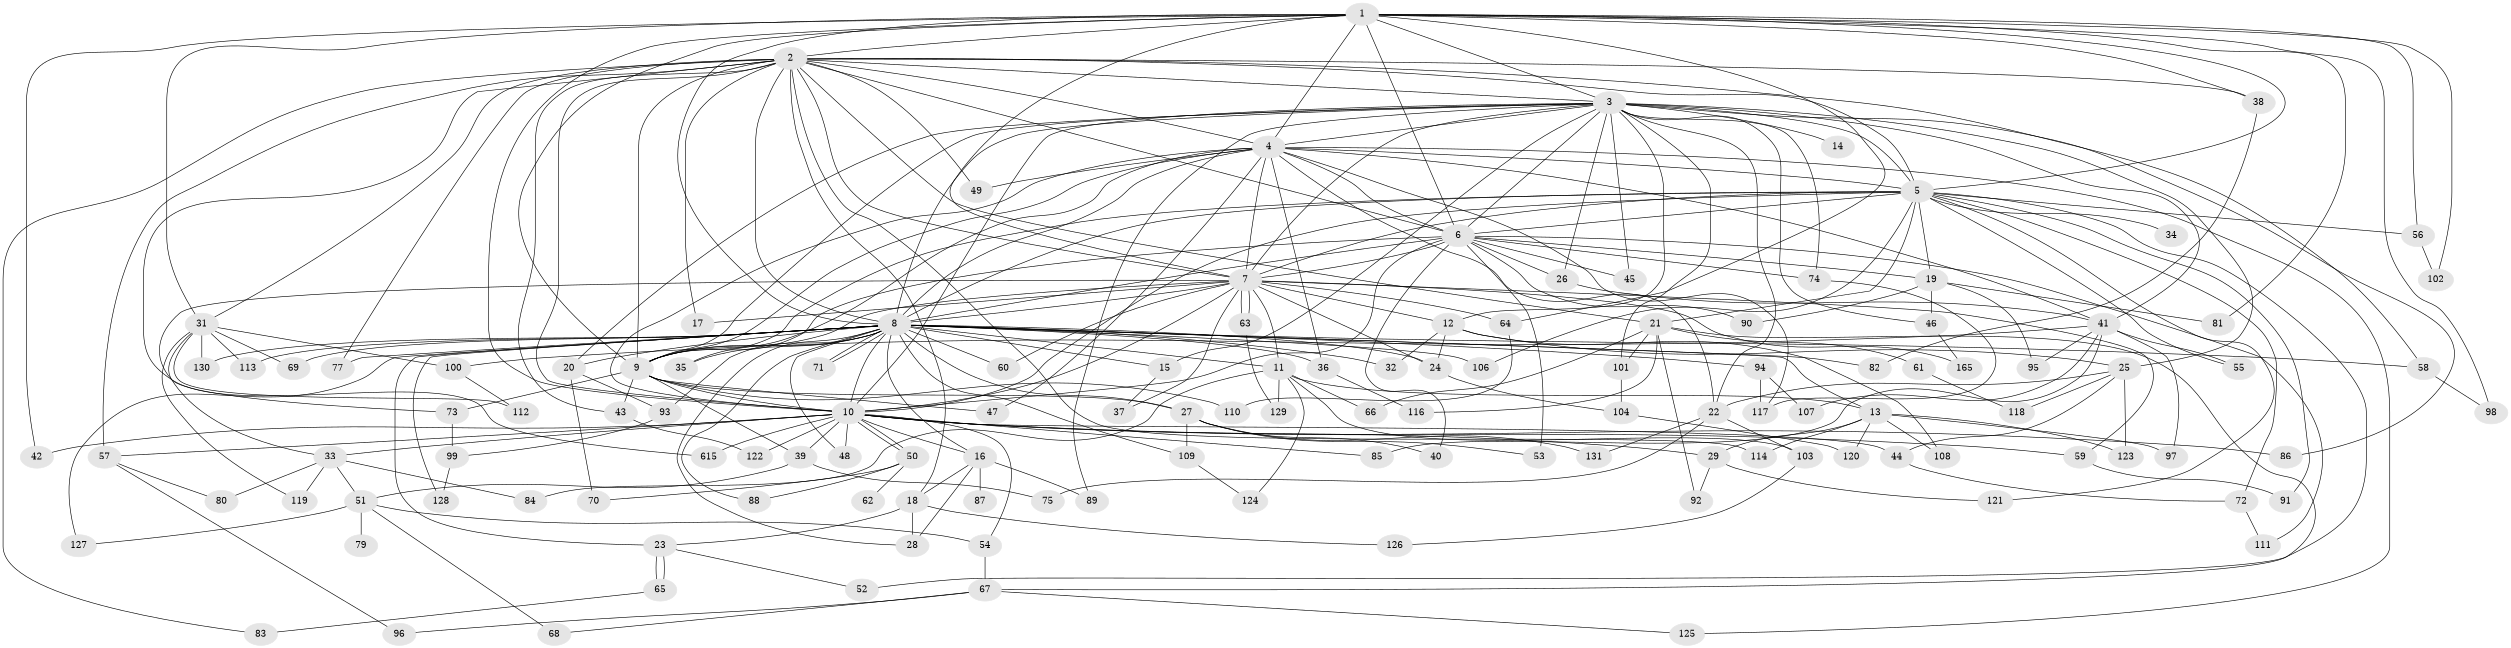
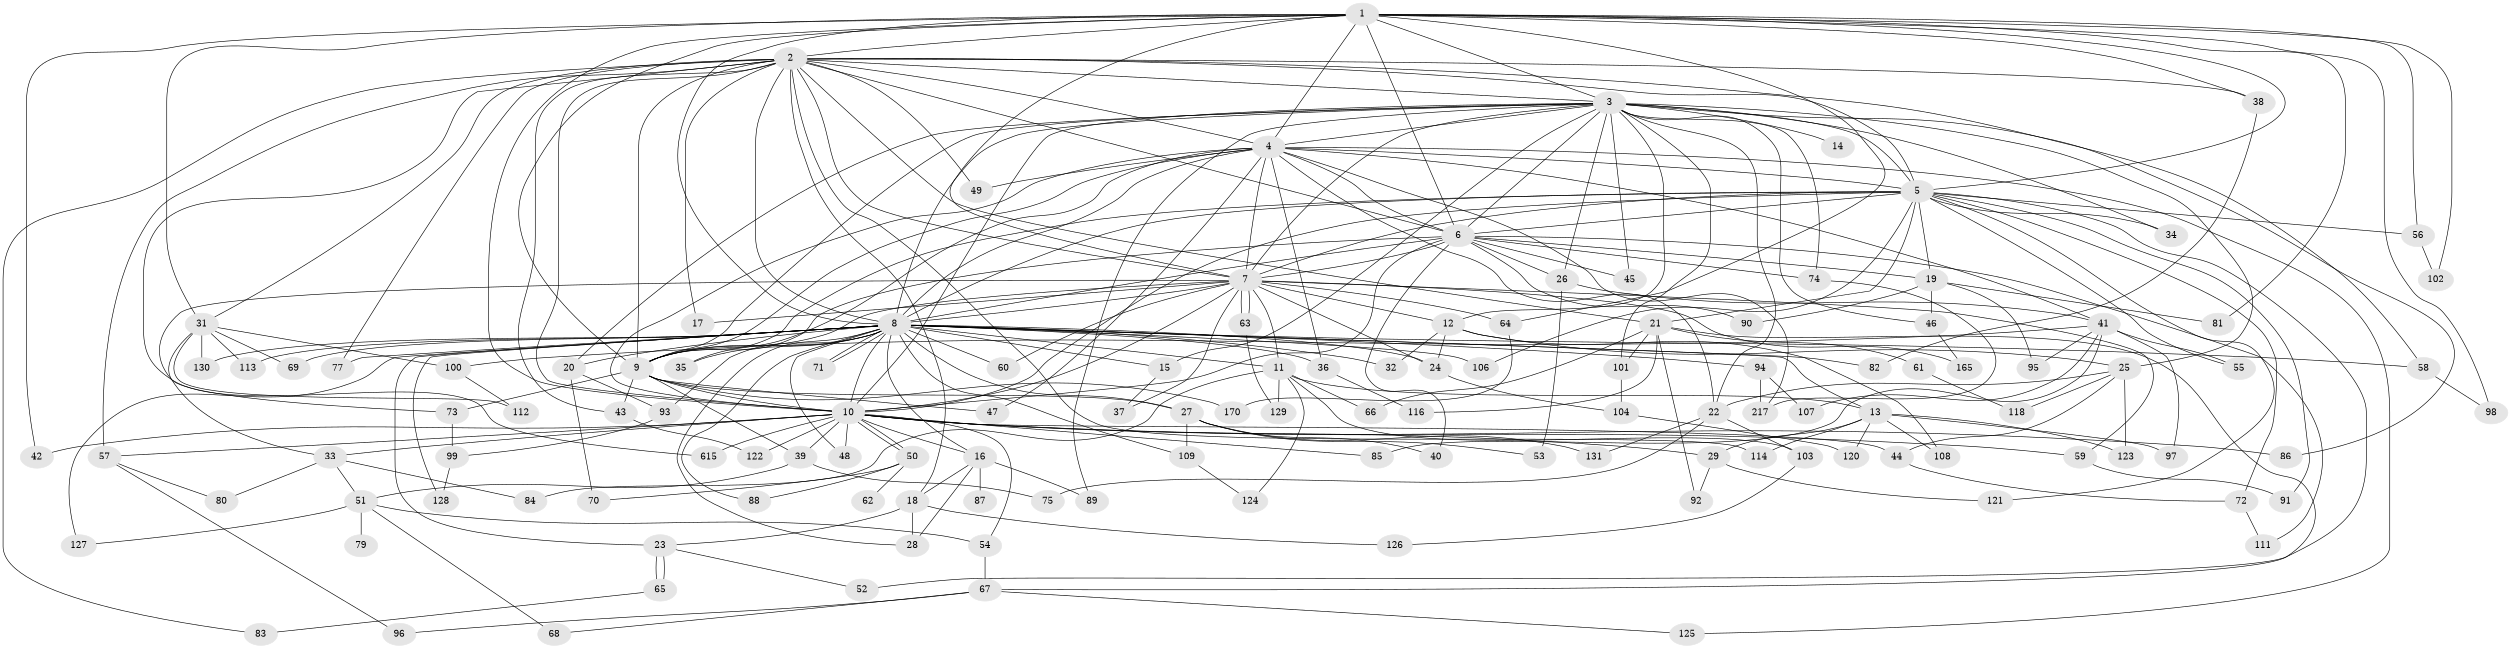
  graph {
    node [color=gray90 style=filled]
    1
    2
    3
    4
    5
    6
    7
    8
    9
    10
    31
    38
    42
    56
    64
    81
    98
    102
    17
    18
    21
    43
    49
    57
    58
    77
    83
    114
    n29 [label=615]
    12
    14
    15
    20
    22
    25
    26
    34
    45
    46
    74
    86
    89
    101
    35
    36
    41
    47
-   117
+   117 [label=217]
    125
    19
    52
    55
    72
    91
    106
    121
    40
    90
    111
    11
    24
    37
    59
    60
    63
    73
    n67 [label=165]
    13
    16
    23
    27
    28
    32
    48
    69
    71
    82
    88
    93
    94
    109
    113
    127
    128
    130
    39
-   110
+   110 [label=170]
    29
    33
    44
    50
    54
    85
    122
    100
    112
-   119
    126
    66
    61
    67
    92
    116
    80
    96
    108
    70
    103
    75
    131
    123
    118
    53
    104
    97
    95
    107
    84
    124
    129
    99
    120
    87
    65
    51
    62
    68
    79
    1 -- 2
    1 -- 3
    1 -- 4
    1 -- 5
    1 -- 6
    1 -- 7
    1 -- 8
    1 -- 9
    1 -- 10
    1 -- 31
    1 -- 38
    1 -- 42
    1 -- 56
    1 -- 64
    1 -- 81
    1 -- 98
    1 -- 102
    2 -- 3
    2 -- 4
    2 -- 5
    2 -- 6
    2 -- 7
    2 -- 8
    2 -- 9
    2 -- 10
    2 -- 31
    2 -- 38
    2 -- 17
    2 -- 18
    2 -- 21
    2 -- 43
    2 -- 49
    2 -- 57
    2 -- 58
    2 -- 77
    2 -- 83
    2 -- 114
    2 -- n29
    3 -- 4
    3 -- 5
    3 -- 6
    3 -- 7
    3 -- 8
    3 -- 9
    3 -- 10
    3 -- 12
    3 -- 14
    3 -- 15
    3 -- 20
    3 -- 22
    3 -- 25
    3 -- 26
-   3 -- 41
+   3 -- 34
    3 -- 45
    3 -- 46
    3 -- 74
    3 -- 86
    3 -- 89
    3 -- 101
    4 -- 5
    4 -- 6
    4 -- 7
    4 -- 8
    4 -- 9
    4 -- 10
    4 -- 49
    4 -- 22
    4 -- 35
    4 -- 36
    4 -- 41
    4 -- 47
    4 -- 117
    4 -- 125
    5 -- 6
    5 -- 7
    5 -- 8
    5 -- 9
    5 -- 10
    5 -- 56
    5 -- 21
    5 -- 34
    5 -- 19
    5 -- 52
    5 -- 55
    5 -- 72
    5 -- 91
    5 -- 106
    5 -- 121
    6 -- 7
    6 -- 8
    6 -- 9
    6 -- 10
    6 -- 26
    6 -- 45
    6 -- 74
    6 -- 19
    6 -- 40
    6 -- 90
    6 -- 111
    7 -- 8
    7 -- 9
    7 -- 10
    7 -- 64
    7 -- 17
    7 -- 12
    7 -- 11
    7 -- 24
    7 -- 37
    7 -- 59
    7 -- 60
    7 -- 63
    7 -- 63
    7 -- 73
    7 -- n67
    8 -- 9
    8 -- 10
    8 -- 58
    8 -- 77
    8 -- 15
    8 -- 20
    8 -- 35
    8 -- 36
    8 -- 106
    8 -- 11
    8 -- 24
    8 -- 60
    8 -- 13
    8 -- 16
    8 -- 23
    8 -- 27
    8 -- 28
    8 -- 32
    8 -- 48
    8 -- 69
    8 -- 71
    8 -- 71
    8 -- 82
    8 -- 88
    8 -- 93
    8 -- 94
    8 -- 109
    8 -- 113
    8 -- 127
    8 -- 128
    8 -- 130
    9 -- 10
    9 -- 43
    9 -- 47
    9 -- 73
    9 -- 27
    9 -- 39
    9 -- 110
    10 -- 42
    10 -- 57
    10 -- n29
    10 -- 86
    10 -- 59
    10 -- 16
    10 -- 48
    10 -- 39
    10 -- 29
    10 -- 33
    10 -- 44
    10 -- 50
    10 -- 50
    10 -- 54
    10 -- 85
    10 -- 122
    31 -- 69
    31 -- 113
    31 -- 130
    31 -- 33
    31 -- 100
    31 -- 112
-   31 -- 119
    38 -- 82
    56 -- 102
    64 -- 110
    18 -- 23
    18 -- 28
    18 -- 126
    21 -- 101
    21 -- 66
    21 -- 61
    21 -- 67
    21 -- 92
    21 -- 116
    43 -- 122
    57 -- 80
    57 -- 96
    58 -- 98
    12 -- 25
    12 -- 24
    12 -- 32
    12 -- 108
    15 -- 37
    20 -- 93
    20 -- 70
    22 -- 103
    22 -- 75
    22 -- 131
    25 -- 22
    25 -- 44
    25 -- 123
    25 -- 118
    26 -- 41
-   6 -- 53
+   26 -- 53
    46 -- n67
    74 -- 117
    101 -- 104
    36 -- 116
    41 -- 55
    41 -- 85
    41 -- 100
    41 -- 97
    41 -- 95
    41 -- 107
    19 -- 81
    19 -- 46
    19 -- 90
    19 -- 95
    72 -- 111
    11 -- 13
    11 -- 66
    11 -- 103
    11 -- 84
    11 -- 124
    11 -- 129
    24 -- 104
    59 -- 91
    63 -- 129
    73 -- 99
    13 -- 114
    13 -- 29
    13 -- 108
    13 -- 123
    13 -- 97
    13 -- 120
    16 -- 18
    16 -- 89
    16 -- 87
    23 -- 52
    23 -- 65
    23 -- 65
    27 -- 40
    27 -- 109
    27 -- 131
    27 -- 53
    28 -- 16
    93 -- 99
    94 -- 117
    94 -- 107
    109 -- 124
    39 -- 75
    39 -- 51
    29 -- 121
    29 -- 92
-   33 -- 119
    33 -- 80
    33 -- 84
    33 -- 51
    44 -- 72
    50 -- 88
    50 -- 70
    50 -- 62
    54 -- 67
    100 -- 112
    61 -- 118
    67 -- 125
    67 -- 96
    67 -- 68
    103 -- 126
    104 -- 120
    99 -- 128
    65 -- 83
    51 -- 127
    51 -- 54
    51 -- 68
    51 -- 79
  }
